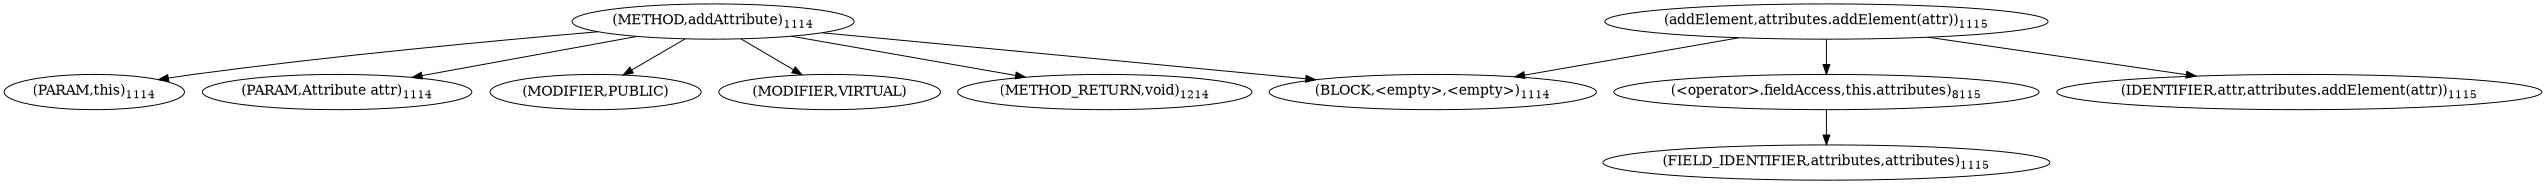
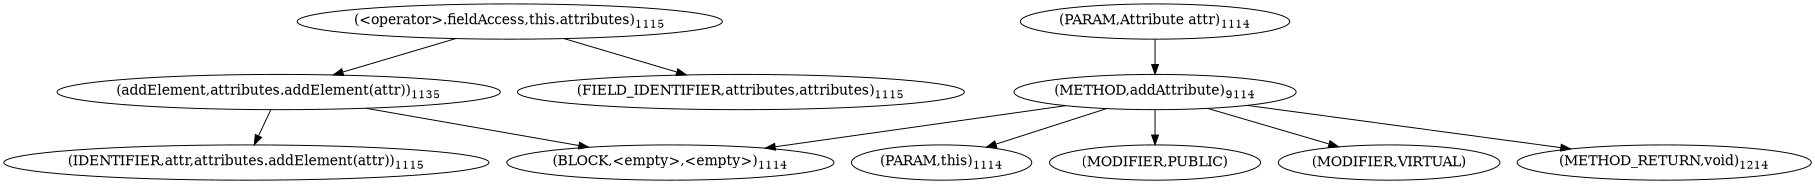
  digraph {
-   n1 [label=<(METHOD,addAttribute)<SUB>1114</SUB>>]
+   n1 [label=<(METHOD,addAttribute)<SUB>9114</SUB>>]
    n2 [label=<(PARAM,this)<SUB>1114</SUB>>]
    n3 [label=<(PARAM,Attribute attr)<SUB>1114</SUB>>]
    n4 [label=<(BLOCK,&lt;empty&gt;,&lt;empty&gt;)<SUB>1114</SUB>>]
    n5 [label=<(MODIFIER,PUBLIC)>]
    n6 [label=<(MODIFIER,VIRTUAL)>]
    n7 [label=<(METHOD_RETURN,void)<SUB>1214</SUB>>]
-   n8 [label=<(addElement,attributes.addElement(attr))<SUB>1115</SUB>>]
-   n9 [label=<(&lt;operator&gt;.fieldAccess,this.attributes)<SUB>8115</SUB>>]
+   n8 [label=<(addElement,attributes.addElement(attr))<SUB>1135</SUB>>]
+   n9 [label=<(&lt;operator&gt;.fieldAccess,this.attributes)<SUB>1115</SUB>>]
    n10 [label=<(IDENTIFIER,attr,attributes.addElement(attr))<SUB>1115</SUB>>]
    n11 [label=<(FIELD_IDENTIFIER,attributes,attributes)<SUB>1115</SUB>>]
    n1 -> n2
-   n1 -> n3
+   n3 -> n1
    n1 -> n4
    n1 -> n5
    n1 -> n6
    n1 -> n7
    n8 -> n4
-   n8 -> n9
+   n9 -> n8
    n8 -> n10
    n9 -> n11
  }
